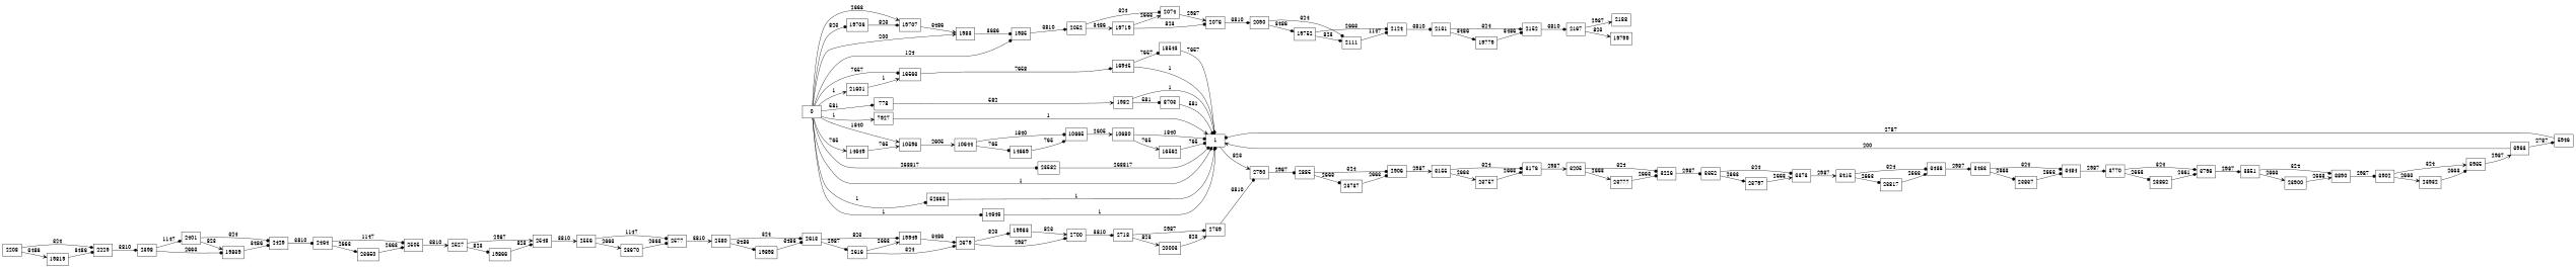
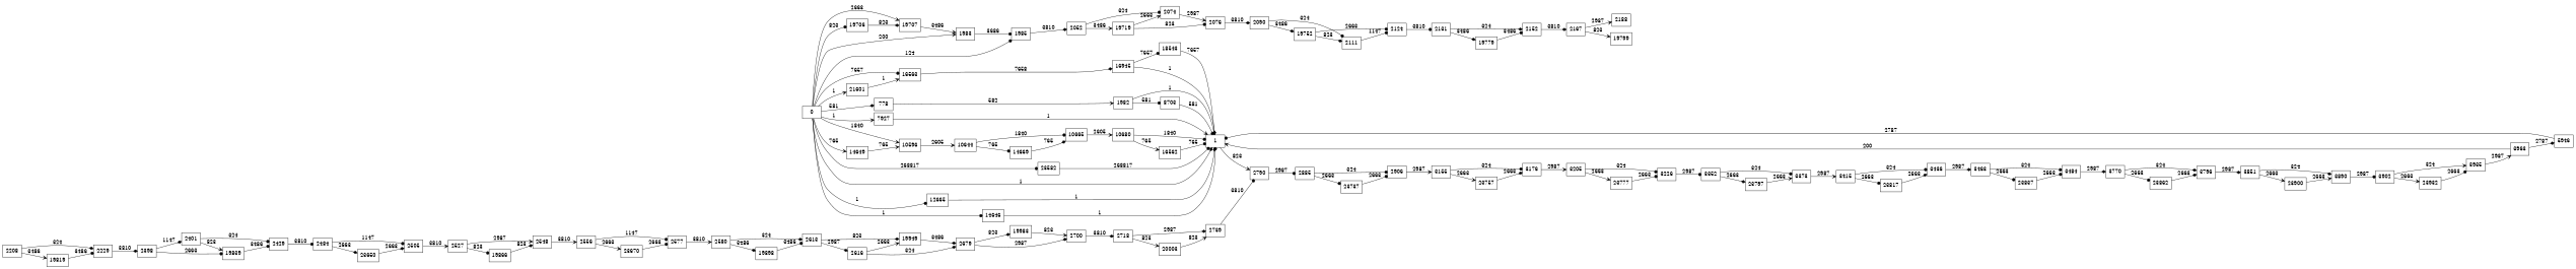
  digraph {
    rankdir=LR
    node [shape=rectangle]
    edge [arrowhead=dot]
    778
    1982
    1
    8703
    2790
    1983
    1985
    2052
    2074
    19719
    2076
    2090
    2111
    19752
    2124
    2131
    2152
    19779
    2167
    2188
    19799
    2208
    2229
    19819
    2398
    2401
    19839
    2429
-   2484 [label=2464]
+   2484
    2505
    23650
    2527
    2548
    19866
    2556
    2577
    23670
    2580
    2613
    19898
    2616
    19949
    2679
    2700
    19983
    2718
    2739
    20003
    2885
    2906
    23737
    3155
    3176
    23757
    3205
    3226
    23777
    3352
    3373
    23797
    3415
    3436
    23817
    3463
    3484
    23837
    3770
    3796
    23862
    3851
    3890
    23900
    3902
    3935
    23932
    3963
    5946
    7927
    10596
    10644
    10665
    14669
    10680
    16562
-   12665 [label=52665]
+   12665
    14646
    14649
    16563
    16945
    18543
    19706
    19707
    21601
    23582
    0
    778 -> 1982 [arrowhead=vee label=582]
    1982 -> 1 [arrowhead=vee label=1]
    1982 -> 8703 [label=581]
    1 -> 2790 [arrowhead=vee label=823]
    8703 -> 1 [label=581]
    2790 -> 2885 [label=2987]
    1983 -> 1985 [label=3686]
    1985 -> 2052 [arrowhead=diamond label=3810]
    2052 -> 2074 [label=324]
    2052 -> 19719 [arrowhead=vee label=3486]
    2074 -> 2076 [arrowhead=vee label=2987]
    19719 -> 2074 [arrowhead=vee label=2663]
    19719 -> 2076 [label=823]
    2076 -> 2090 [arrowhead=diamond label=3810]
    2090 -> 2111 [label=324]
    2090 -> 19752 [arrowhead=diamond label=3486]
    2111 -> 2124 [label=1147]
    19752 -> 2111 [arrowhead=diamond label=823]
    19752 -> 2124 [label=2663]
    2124 -> 2131 [label=3810]
    2131 -> 2152 [arrowhead=diamond label=324]
    2131 -> 19779 [arrowhead=diamond label=3486]
    2152 -> 2167 [arrowhead=diamond label=3810]
    19779 -> 2152 [label=3486]
    2167 -> 2188 [arrowhead=vee label=2987]
    2167 -> 19799 [arrowhead=vee label=823]
    2208 -> 2229 [arrowhead=diamond label=324]
    2208 -> 19819 [arrowhead=vee label=3486]
    2229 -> 2398 [arrowhead=diamond label=3810]
    19819 -> 2229 [label=3486]
    2398 -> 2401 [arrowhead=diamond label=1147]
    2398 -> 19839 [label=2663]
    2401 -> 19839 [arrowhead=vee label=823]
    2401 -> 2429 [label=324]
    19839 -> 2429 [label=3486]
    2429 -> 2484 [label=3810]
    2484 -> 2505 [label=1147]
    2484 -> 23650 [arrowhead=diamond label=2663]
    2505 -> 2527 [arrowhead=vee label=3810]
    23650 -> 2505 [arrowhead=diamond label=2663]
    2527 -> 2548 [arrowhead=vee label=2987]
    2527 -> 19866 [label=823]
    2548 -> 2556 [arrowhead=vee label=3810]
    19866 -> 2548 [arrowhead=diamond label=823]
    2556 -> 2577 [label=1147]
    2556 -> 23670 [arrowhead=vee label=2663]
    2577 -> 2580 [arrowhead=vee label=3810]
    23670 -> 2577 [label=2663]
    2580 -> 2613 [arrowhead=diamond label=324]
    2580 -> 19898 [arrowhead=diamond label=3486]
    2613 -> 2616 [arrowhead=diamond label=2987]
    2613 -> 19949 [arrowhead=diamond label=823]
    19898 -> 2613 [label=3486]
    2616 -> 19949 [arrowhead=vee label=2663]
    2616 -> 2679 [arrowhead=diamond label=324]
    19949 -> 2679 [arrowhead=diamond label=3486]
    2679 -> 2700 [arrowhead=diamond label=2987]
    2679 -> 19983 [arrowhead=diamond label=823]
    2700 -> 2718 [arrowhead=diamond label=3810]
    19983 -> 2700 [arrowhead=vee label=823]
    2718 -> 2739 [arrowhead=diamond label=2987]
    2718 -> 20003 [arrowhead=vee label=823]
    2739 -> 2790 [label=3810]
    20003 -> 2739 [arrowhead=vee label=823]
    2885 -> 2906 [label=324]
    2885 -> 23737 [label=2663]
    2906 -> 3155 [arrowhead=vee label=2987]
    23737 -> 2906 [label=2663]
    3155 -> 3176 [label=324]
    3155 -> 23757 [arrowhead=vee label=2663]
    3176 -> 3205 [arrowhead=vee label=2987]
    23757 -> 3176 [arrowhead=diamond label=2663]
    3205 -> 3226 [label=324]
    3205 -> 23777 [arrowhead=vee label=2663]
    3226 -> 3352 [label=2987]
    23777 -> 3226 [label=2663]
    3352 -> 3373 [label=324]
    3352 -> 23797 [arrowhead=diamond label=2663]
    3373 -> 3415 [arrowhead=vee label=2987]
    23797 -> 3373 [arrowhead=vee label=2663]
    3415 -> 3436 [label=324]
    3415 -> 23817 [label=2663]
    3436 -> 3463 [arrowhead=diamond label=2987]
    23817 -> 3436 [arrowhead=diamond label=2663]
    3463 -> 3484 [label=324]
    3463 -> 23837 [label=2663]
    3484 -> 3770 [arrowhead=diamond label=2987]
    23837 -> 3484 [label=2663]
    3770 -> 3796 [arrowhead=diamond label=324]
    3770 -> 23862 [label=2663]
    3796 -> 3851 [arrowhead=diamond label=2987]
-   23862 -> 3796 [arrowhead=diamond label=2661]
+   23862 -> 3796 [arrowhead=diamond label=2663]
    3851 -> 3890 [arrowhead=diamond label=324]
    3851 -> 23900 [arrowhead=vee label=2663]
    3890 -> 3902 [label=2987]
    23900 -> 3890 [arrowhead=vee label=2663]
    3902 -> 3935 [arrowhead=vee label=324]
    3902 -> 23932 [arrowhead=vee label=2663]
    3935 -> 3963 [arrowhead=vee label=2987]
    23932 -> 3935 [label=2663]
    3963 -> 1 [arrowhead=vee label=200]
    3963 -> 5946 [arrowhead=diamond label=2787]
    5946 -> 1 [label=2787]
    7927 -> 1 [arrowhead=vee label=1]
    10596 -> 10644 [arrowhead=vee label=2605]
    10644 -> 10665 [label=1840]
    10644 -> 14669 [label=765]
    10665 -> 10680 [arrowhead=vee label=2605]
    14669 -> 10665 [arrowhead=diamond label=765]
    10680 -> 1 [label=1840]
    10680 -> 16562 [arrowhead=vee label=765]
    16562 -> 1 [label=765]
    12665 -> 1 [arrowhead=diamond label=1]
    14646 -> 1 [label=1]
    14649 -> 10596 [arrowhead=vee label=765]
    16563 -> 16945 [arrowhead=diamond label=7658]
    16945 -> 1 [arrowhead=diamond label=1]
    16945 -> 18543 [label=7657]
    18543 -> 1 [arrowhead=diamond label=7657]
    19706 -> 19707 [arrowhead=diamond label=823]
    19707 -> 1983 [arrowhead=vee label=3486]
    21601 -> 16563 [arrowhead=vee label=1]
    23582 -> 1 [label=268817]
    0 -> 778 [arrowhead=diamond label=581]
    0 -> 1 [arrowhead=diamond label=1]
    0 -> 1983 [arrowhead=vee label=200]
    0 -> 1985 [label=124]
    0 -> 7927 [arrowhead=vee label=1]
    0 -> 10596 [arrowhead=vee label=1840]
    0 -> 12665 [label=1]
    0 -> 14646 [label=1]
    0 -> 14649 [arrowhead=vee label=765]
    0 -> 16563 [label=7657]
    0 -> 19706 [label=823]
    0 -> 19707 [arrowhead=vee label=2663]
    0 -> 21601 [arrowhead=vee label=1]
    0 -> 23582 [label=268817]
  }
